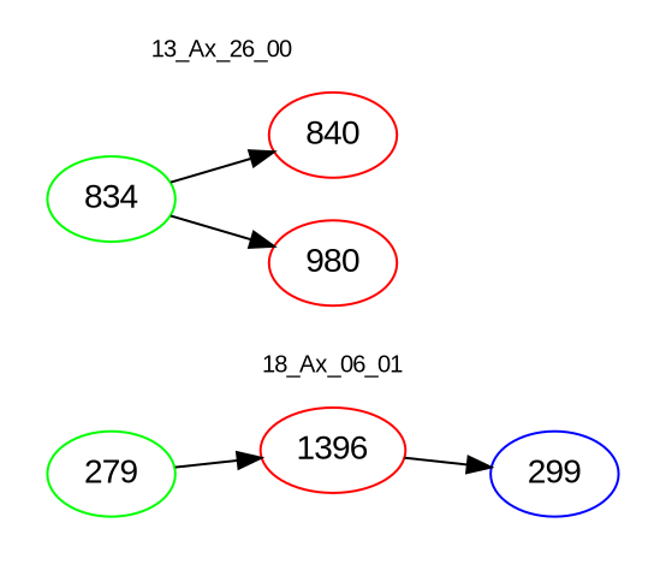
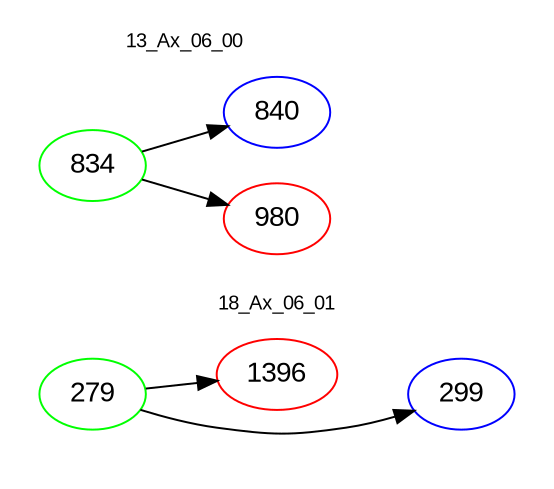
  digraph {
    fontname="Liberation Sans"
    rankdir=LR
    node [color=green fontname="Liberation Sans"]
    edge [color=black fontname="Liberation Sans"]
    n1 [label=279]
    n2 [color=blue label=299]
    n3 [color=red label=1396]
    n4 [label=834]
    n5 [color=red label=980]
-   n6 [color=red label=840]
+   n6 [color=blue label=840]
    subgraph cluster_1 {
      color=white
      fontsize=10
      label="18_Ax_06_01"
      n1
      n2
      n3
    }
    subgraph cluster_2 {
      color=white
      fontsize=10
-     label="13_Ax_26_00"
+     label="13_Ax_06_00"
      n4
      n5
      n6
    }
-   n3 -> n2
+   n1 -> n2
    n1 -> n3
    n4 -> n5
    n4 -> n6
  }
